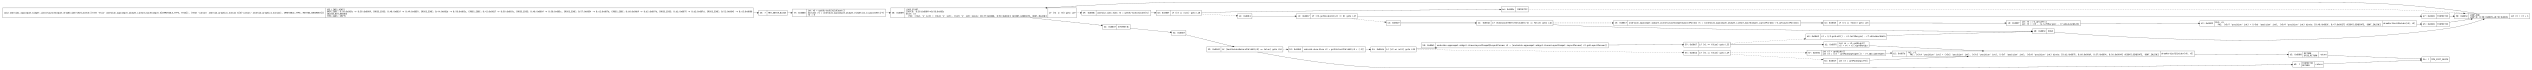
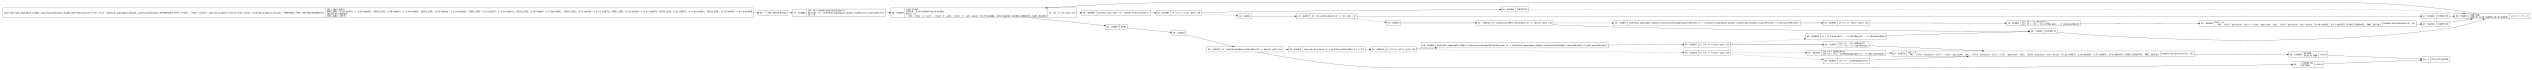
  digraph {
    fontname="JetBrains Mono"
    rankdir=LR
    node [fontname="JetBrains Mono" shape=record]
    edge [fontname="JetBrains Mono"]
    n1 [label="{35\:\ ?|MTH_ENTER_BLOCK\l}"]
    n2 [label="{37\:\ 0x0000|int r0 = getVirtualChildCount()\lboolean r1 = androidx.appcompat.widget.ViewUtils.isLayoutRtl(r7)\lr2 = 0\l}"]
    n3 [label="{38\:\ 0x0009|LOOP_START\lLOOP:0: B:38:0x0009\-\>B:50:0x003c\lEXIT: r2 \l  PHI: (r2v1 'i' int) = (r2v0 'i' int), (r2v5 'i' int) binds: [B:37:0x0000, B:50:0x003c] A[DONT_GENERATE, DONT_INLINE]\l|if (r2 \>= r0) goto L19\l}"]
    n4 [label="{39\:\ 0x000b|android.view.View r3 = getVirtualChildAt(r2)\l}"]
-   n5 [label="{64\:\ 0x003f|SYNTHETIC\l}"]
+   n5 [label="{64\:\ 0x003f|ORIG\l}"]
    n6 [label="{40\:\ 0x000f|if (r3 == null) goto L18\l}"]
    n7 [label="{51\:\ 0x003f}"]
    n8 [label="{41\:\ 0x0011}"]
    n9 [label="{66\:\ 0x003c|SYNTHETIC\l}"]
    n10 [label="{42\:\ 0x0017|if (r3.getVisibility() == 8) goto L17\l}"]
    n11 [label="{50\:\ 0x003c|LOOP_END\lLOOP:0: B:38:0x0009\-\>B:50:0x003c\l|int r2 = r3 + 1\l}"]
    n12 [label="{43\:\ 0x0019}"]
    n13 [label="{67\:\ 0x003c|SYNTHETIC\l}"]
    n14 [label="{44\:\ 0x001d|if (hasDividerBeforeChildAt(r2) == false) goto L16\l}"]
    n15 [label="{45\:\ 0x001f|androidx.appcompat.widget.LinearLayoutCompat$LayoutParams r4 = (androidx.appcompat.widget.LinearLayoutCompat.LayoutParams) r3.getLayoutParams()\l}"]
-   n16 [label="{68\:\ 0x003c|EDGE\l}"]
+   n16 [label="{68\:\ 0x003c|SYNTHETIC\l}"]
    n17 [label="{46\:\ 0x0025|if (r1 == false) goto L15\l}"]
    n18 [label="{48\:\ 0x002f|int r5 = r3.getLeft()\lint r5 = (r5 \- r4.leftMargin) \- r7.mDividerWidth\l}"]
    n19 [label="{49\:\ 0x0039|PHI: r5 \l  PHI: (r5v7 'position' int) = (r5v6 'position' int), (r5v9 'position' int) binds: [B:48:0x002f, B:47:0x0027] A[DONT_GENERATE, DONT_INLINE]\l|drawVerticalDivider(r8, r5)\l}"]
    n20 [label="{65\:\ 0x003c|SYNTHETIC\l}"]
    n21 [label="{52\:\ 0x0043|if (hasDividerBeforeChildAt(r0) == false) goto L34\l}"]
    n22 [label="{53\:\ 0x0045|android.view.View r2 = getVirtualChildAt(r0 + (\-1))\l}"]
    n23 [label="{69\:\ ?|SYNTHETIC\lRETURN\l|return\l}"]
    n24 [label="{54\:\ 0x004b|if (r2 != null) goto L30\l}"]
    n25 [label="{36\:\ ?|MTH_EXIT_BLOCK\l}"]
    n26 [label="{55\:\ 0x004d|if (r1 == false) goto L29\l}"]
    n27 [label="{58\:\ 0x0061|androidx.appcompat.widget.LinearLayoutCompat$LayoutParams r3 = (androidx.appcompat.widget.LinearLayoutCompat.LayoutParams) r2.getLayoutParams()\l}"]
    n28 [label="{56\:\ 0x004f|int r3 = getPaddingLeft()\l}"]
    n29 [label="{57\:\ 0x0054|int r3 = getWidth()\lint r3 = (r3 \- getPaddingRight()) \- r7.mDividerWidth\l}"]
    n30 [label="{59\:\ 0x0067|if (r1 == false) goto L33\l}"]
    n31 [label="{62\:\ 0x007d|PHI: r3 \l  PHI: (r3v4 'position' int) = (r3v2 'position' int), (r3v3 'position' int), (r3v7 'position' int), (r3v8 'position' int) binds: [B:61:0x0075, B:60:0x0069, B:57:0x0054, B:56:0x004f] A[DONT_GENERATE, DONT_INLINE]\l|drawVerticalDivider(r8, r3)\l}"]
    n32 [label="{63\:\ 0x0080|RETURN\lORIG_RETURN\l|return\l}"]
    n33 [label="{60\:\ 0x0069|r3 = (r2.getLeft() \- r3.leftMargin) \- r7.mDividerWidth\l}"]
    n34 [label="{61\:\ 0x0075|int r4 = r2.getRight()\lr3 = r4 + r3.rightMargin\l}"]
    n35 [label="{void androidx.appcompat.widget.LinearLayoutCompat.drawDividersHorizontal((r7v0 'this' androidx.appcompat.widget.LinearLayoutCompat A[IMMUTABLE_TYPE, THIS]), (r8v0 'canvas' android.graphics.Canvas A[D('canvas' android.graphics.Canvas), IMMUTABLE_TYPE, METHOD_ARGUMENT]))  | USE_LINES_HINTS\lBACK_EDGE: B:50:0x003c \-\> B:38:0x0009, CROSS_EDGE: B:48:0x002f \-\> B:49:0x0039, CROSS_EDGE: B:44:0x001d \-\> B:50:0x003c, CROSS_EDGE: B:42:0x0017 \-\> B:50:0x003c, CROSS_EDGE: B:40:0x000f \-\> B:50:0x003c, CROSS_EDGE: B:57:0x0054 \-\> B:62:0x007d, CROSS_EDGE: B:60:0x0069 \-\> B:62:0x007d, CROSS_EDGE: B:61:0x0075 \-\> B:62:0x007d, CROSS_EDGE: B:52:0x0043 \-\> B:63:0x0080\lINLINE_NOT_NEEDED\lTYPE_VARS: EMPTY\l}"]
    n1 -> n2
    n2 -> n3
    n3 -> n4 [style=dashed]
    n3 -> n5
    n4 -> n6
    n5 -> n7
    n6 -> n8 [style=dashed]
    n6 -> n9
    n7 -> n21
    n8 -> n10
    n9 -> n11 [style=dashed]
    n10 -> n12 [style=dashed]
    n10 -> n13
    n11 -> n3
    n12 -> n14
    n13 -> n11
    n14 -> n15 [style=dashed]
    n14 -> n16
    n15 -> n17
    n16 -> n11
    n17 -> n18
    n18 -> n19
    n19 -> n20
    n20 -> n11
    n21 -> n22 [style=dashed]
    n21 -> n23
    n22 -> n24
    n23 -> n25
    n24 -> n26 [style=dashed]
    n24 -> n27
    n26 -> n28 [style=dashed]
    n26 -> n29 [style=dashed]
    n27 -> n30
    n28 -> n31
    n29 -> n31
    n30 -> n33 [style=dashed]
    n30 -> n34
    n31 -> n32
    n32 -> n25
    n33 -> n16
    n34 -> n31
    n35 -> n1
  }
